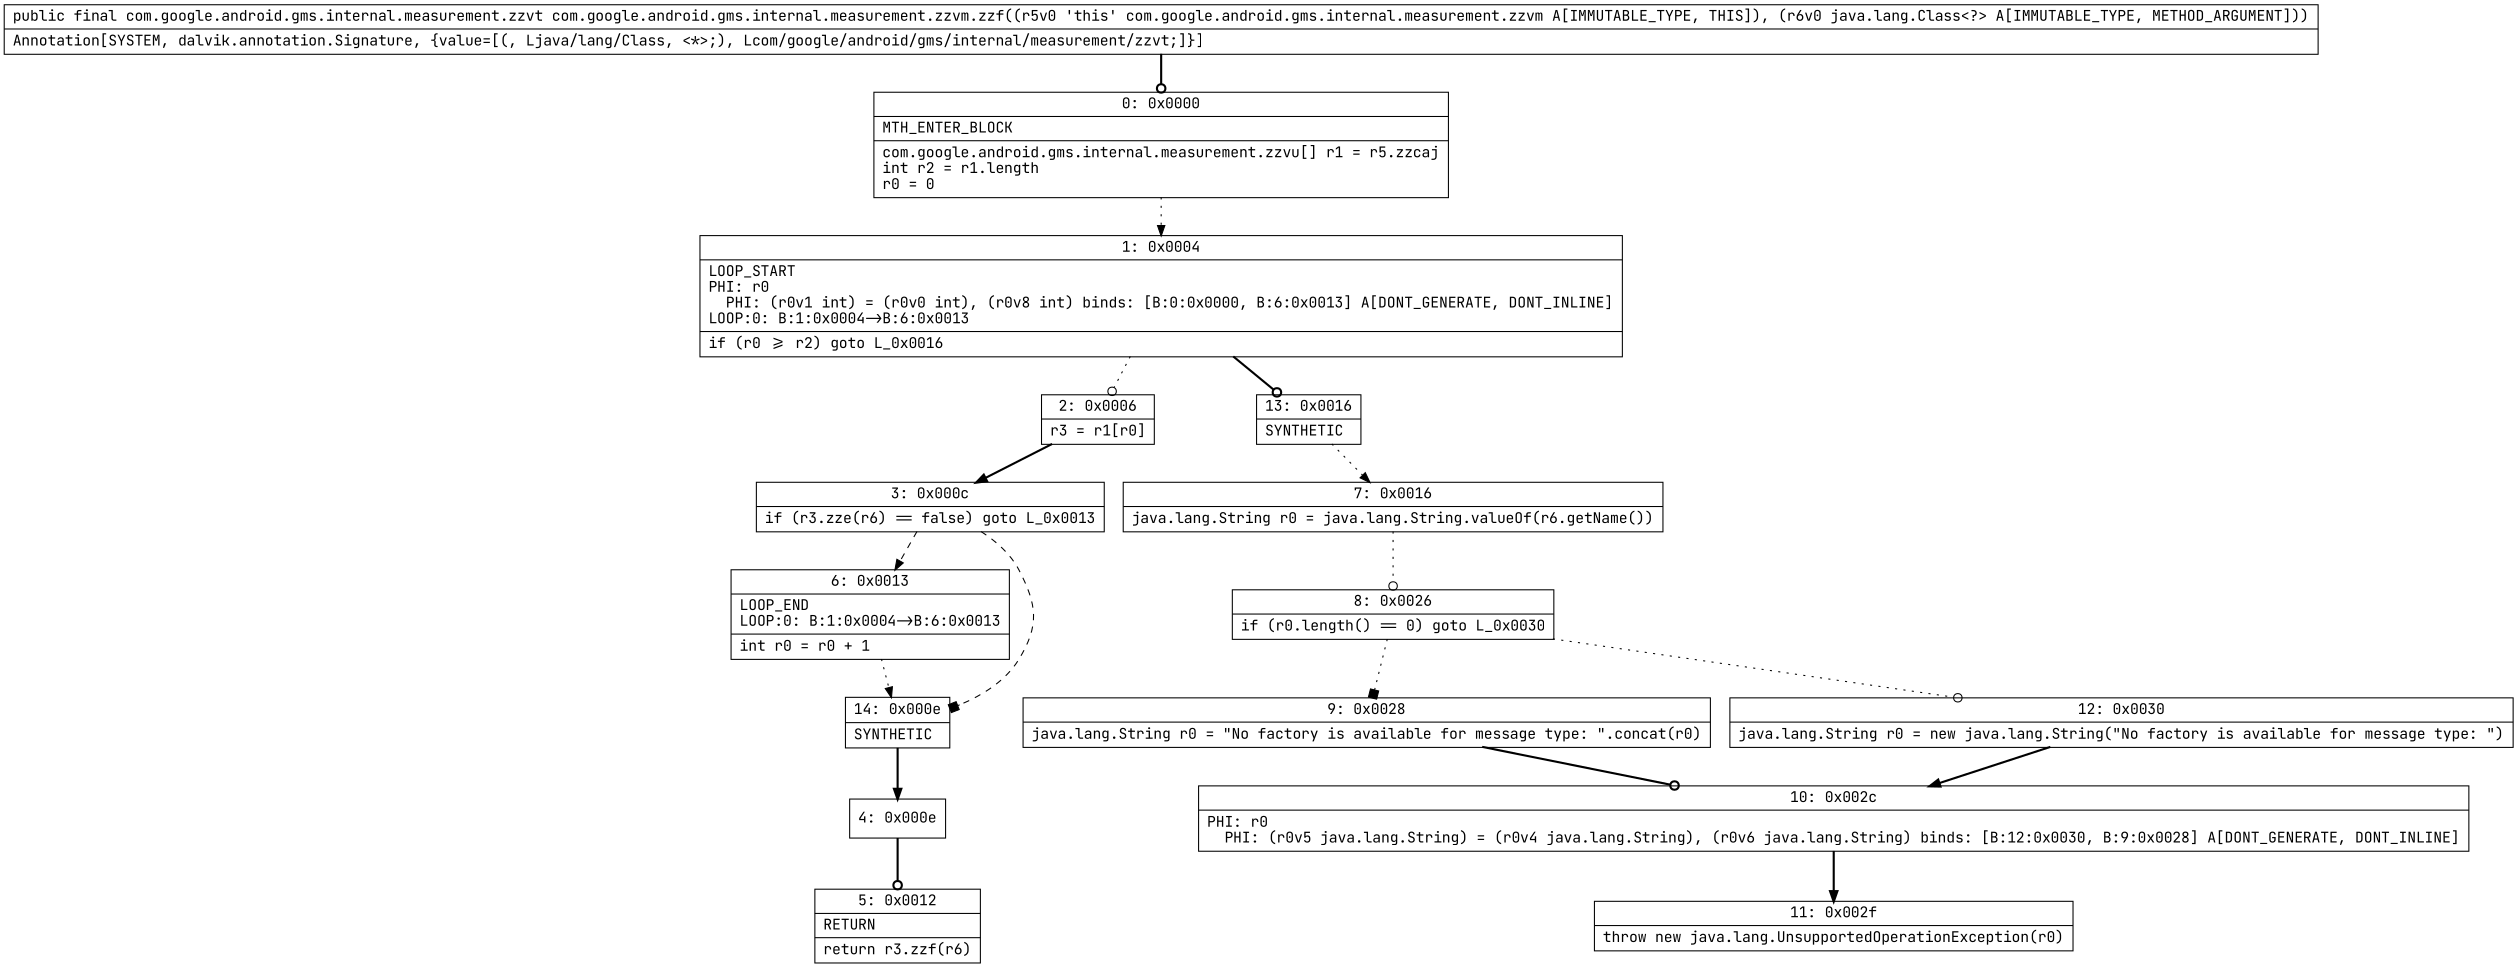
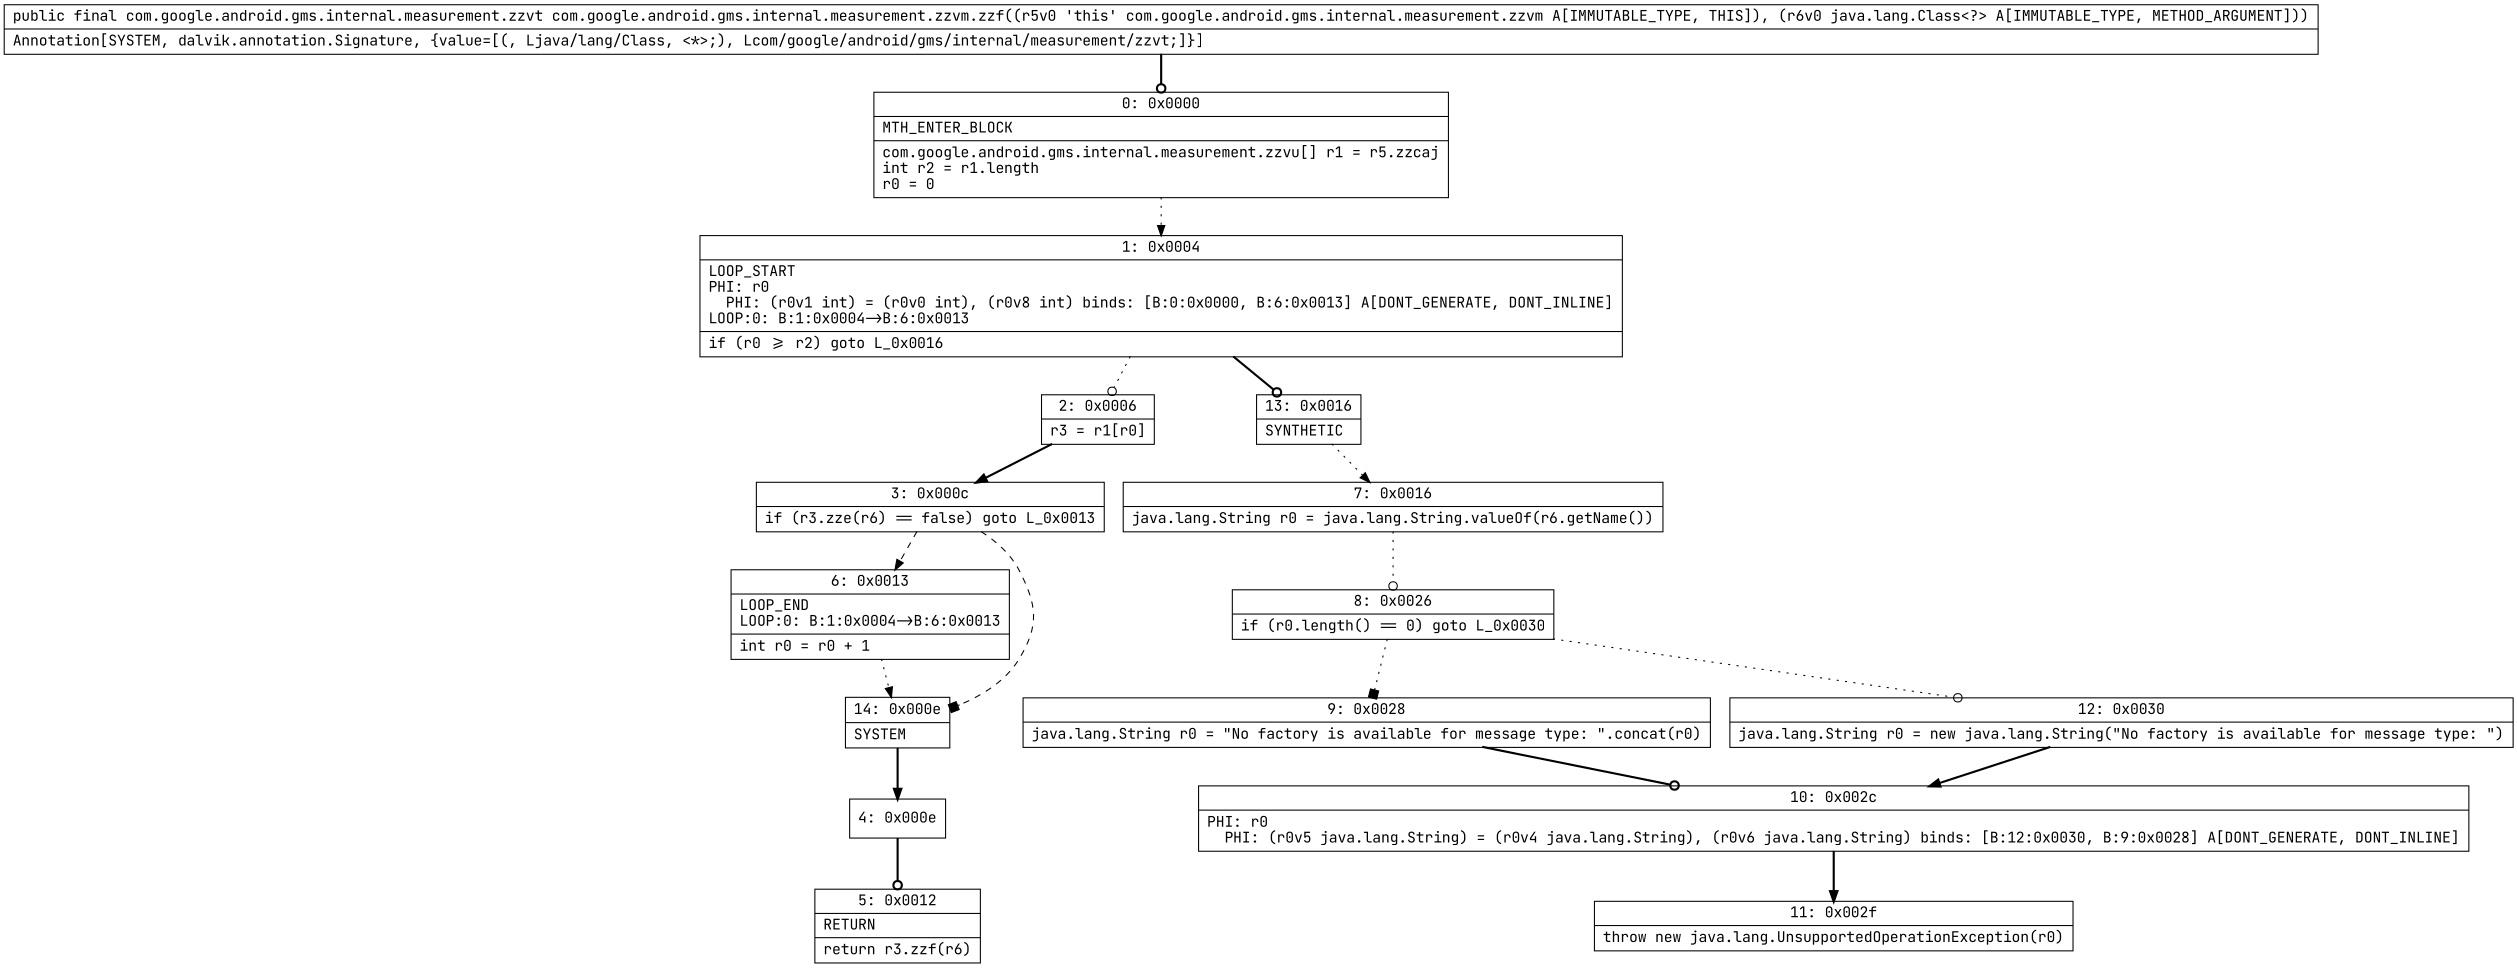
  digraph {
    fontname="JetBrains Mono"
    node [fontname="JetBrains Mono" shape=record]
    edge [arrowhead=normal fontname="JetBrains Mono" style=bold]
    n1 [label="{0\:\ 0x0000|MTH_ENTER_BLOCK\l|com.google.android.gms.internal.measurement.zzvu[] r1 = r5.zzcaj\lint r2 = r1.length\lr0 = 0\l}"]
    n2 [label="{1\:\ 0x0004|LOOP_START\lPHI: r0 \l  PHI: (r0v1 int) = (r0v0 int), (r0v8 int) binds: [B:0:0x0000, B:6:0x0013] A[DONT_GENERATE, DONT_INLINE]\lLOOP:0: B:1:0x0004\-\>B:6:0x0013\l|if (r0 \>= r2) goto L_0x0016\l}"]
    n3 [label="{2\:\ 0x0006|r3 = r1[r0]\l}"]
    n4 [label="{13\:\ 0x0016|SYNTHETIC\l}"]
    n5 [label="{3\:\ 0x000c|if (r3.zze(r6) == false) goto L_0x0013\l}"]
    n6 [label="{7\:\ 0x0016|java.lang.String r0 = java.lang.String.valueOf(r6.getName())\l}"]
    n7 [label="{6\:\ 0x0013|LOOP_END\lLOOP:0: B:1:0x0004\-\>B:6:0x0013\l|int r0 = r0 + 1\l}"]
-   n8 [label="{14\:\ 0x000e|SYNTHETIC\l}"]
+   n8 [label="{14\:\ 0x000e|SYSTEM\l}"]
    n9 [label="{4\:\ 0x000e}"]
    n10 [label="{5\:\ 0x0012|RETURN\l|return r3.zzf(r6)\l}"]
    n11 [label="{8\:\ 0x0026|if (r0.length() == 0) goto L_0x0030\l}"]
    n12 [label="{9\:\ 0x0028|java.lang.String r0 = \"No factory is available for message type: \".concat(r0)\l}"]
    n13 [label="{12\:\ 0x0030|java.lang.String r0 = new java.lang.String(\"No factory is available for message type: \")\l}"]
    n14 [label="{10\:\ 0x002c|PHI: r0 \l  PHI: (r0v5 java.lang.String) = (r0v4 java.lang.String), (r0v6 java.lang.String) binds: [B:12:0x0030, B:9:0x0028] A[DONT_GENERATE, DONT_INLINE]\l}"]
    n15 [label="{11\:\ 0x002f|throw new java.lang.UnsupportedOperationException(r0)\l}"]
    n16 [label="{public final com.google.android.gms.internal.measurement.zzvt com.google.android.gms.internal.measurement.zzvm.zzf((r5v0 'this' com.google.android.gms.internal.measurement.zzvm A[IMMUTABLE_TYPE, THIS]), (r6v0 java.lang.Class\<?\> A[IMMUTABLE_TYPE, METHOD_ARGUMENT]))  | Annotation[SYSTEM, dalvik.annotation.Signature, \{value=[(, Ljava\/lang\/Class, \<*\>;), Lcom\/google\/android\/gms\/internal\/measurement\/zzvt;]\}]\l}"]
    n1 -> n2 [style=dotted]
    n2 -> n3 [arrowhead=odot style=dotted]
    n2 -> n4 [arrowhead=odot]
    n3 -> n5
    n4 -> n6 [style=dotted]
    n5 -> n7 [style=dashed]
    n5 -> n8 [arrowhead=box style=dashed]
    n6 -> n11 [arrowhead=odot style=dotted]
    n7 -> n8 [style=dotted]
    n8 -> n9
    n9 -> n10 [arrowhead=odot]
    n11 -> n12 [arrowhead=box style=dotted]
    n11 -> n13 [arrowhead=odot style=dotted]
    n12 -> n14 [arrowhead=odot]
    n13 -> n14
    n14 -> n15
    n16 -> n1 [arrowhead=odot]
  }
